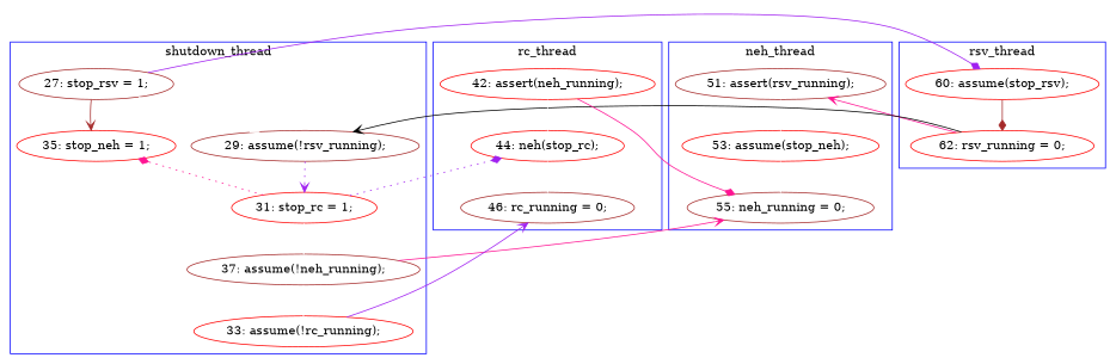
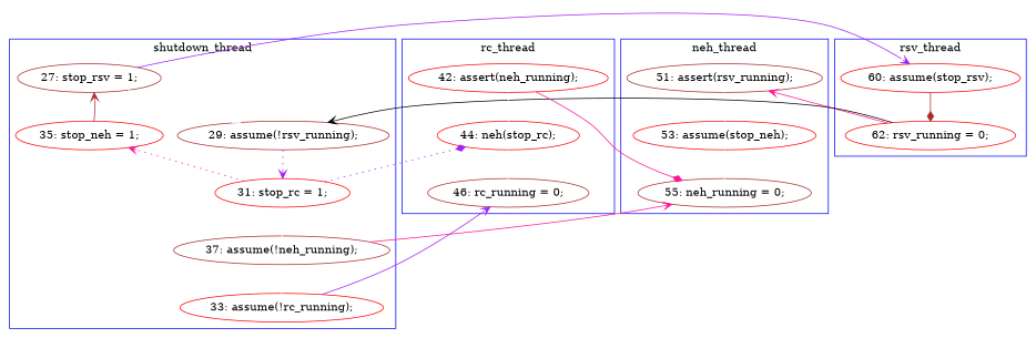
  digraph {
    node [color=red]
    edge [color=white style=solid]
    n1 [color=brown label="55: neh_running = 0;"]
    n2 [color=brown label="51: assert(rsv_running);"]
    n3 [label="53: assume(stop_neh);"]
    n4 [label="62: rsv_running = 0;"]
    n5 [label="60: assume(stop_rsv);"]
    n6 [label="42: assert(neh_running);"]
    n7 [label="44: neh(stop_rc);"]
    n8 [color=brown label="46: rc_running = 0;"]
    n9 [color=brown label="29: assume(!rsv_running);"]
    n10 [label="35: stop_neh = 1;"]
    n11 [color=brown label="27: stop_rsv = 1;"]
    n12 [color=brown label="37: assume(!neh_running);"]
    n13 [label="31: stop_rc = 1;"]
    n14 [label="33: assume(!rc_running);"]
    subgraph cluster_1 {
      color=blue
      label=neh_thread
      n1
      n2
      n3
    }
    subgraph cluster_2 {
      color=blue
      label=rsv_thread
      n4
      n5
    }
    subgraph cluster_3 {
      color=blue
      label=rc_thread
      n6
      n7
      n8
    }
    subgraph cluster_4 {
      color=blue
      label=shutdown_thread
      n9
      n10
      n11
      n12
      n13
      n14
    }
    n2 -> n3
    n3 -> n1
    n4 -> n2 [arrowhead=vee color=deeppink constraint=false]
    n4 -> n9 [arrowhead=vee color=black constraint=false]
    n5 -> n4 [arrowhead=diamond color=brown]
    n6 -> n1 [arrowhead=diamond color=deeppink constraint=false]
    n6 -> n7
    n7 -> n8
    n9 -> n13 [arrowhead=vee color=purple style=dotted]
-   n11 -> n10 [arrowhead=vee color=brown]
-   n11 -> n5 [arrowhead=diamond color=purple constraint=false]
+   n10 -> n11 [arrowhead=vee color=brown]
+   n11 -> n5 [arrowhead=vee color=purple constraint=false]
    n11 -> n9
    n12 -> n1 [arrowhead=vee color=deeppink constraint=false]
    n12 -> n14
    n13 -> n7 [arrowhead=diamond color=purple constraint=false style=dotted]
-   n13 -> n10 [arrowhead=diamond color=deeppink constraint=false style=dotted]
+   n13 -> n10 [arrowhead=vee color=deeppink constraint=false style=dotted]
    n13 -> n12
    n14 -> n8 [arrowhead=vee color=purple constraint=false]
  }
